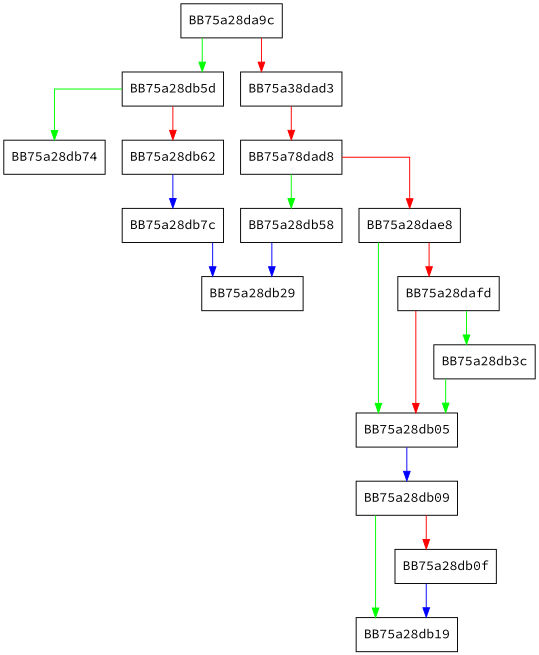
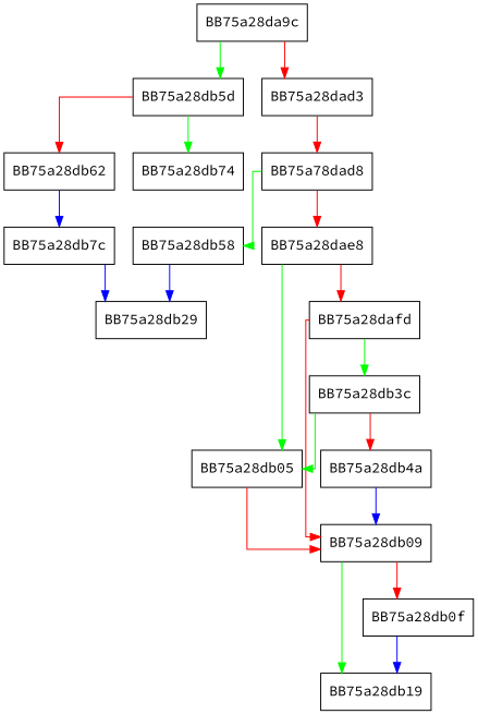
  digraph {
    fontname="Source Code Pro"
    splines=ortho
    node [fontname="Source Code Pro" shape=box]
    edge [color=red fontname="Source Code Pro"]
    BB75a28da9c
    BB75a28db5d
-   BB75a28dad3 [label=BB75a38dad3]
+   BB75a28dad3
    BB75a28db74
    BB75a28db62
    n6 [label=BB75a78dad8]
    BB75a28db7c
    BB75a28db58
    BB75a28dae8
    BB75a28db29
    BB75a28db05
    BB75a28dafd
    BB75a28db09
    BB75a28db3c
    BB75a28db19
    BB75a28db0f
+   BB75a28db4a
    BB75a28da9c -> BB75a28db5d [color=green]
    BB75a28da9c -> BB75a28dad3
    BB75a28db5d -> BB75a28db74 [color=green]
    BB75a28db5d -> BB75a28db62
    BB75a28dad3 -> n6
    BB75a28db62 -> BB75a28db7c [color=blue]
    n6 -> BB75a28db58 [color=green]
    n6 -> BB75a28dae8
    BB75a28db7c -> BB75a28db29 [color=blue]
    BB75a28db58 -> BB75a28db29 [color=blue]
    BB75a28dae8 -> BB75a28db05 [color=green]
    BB75a28dae8 -> BB75a28dafd
-   BB75a28db05 -> BB75a28db09 [color=blue]
-   BB75a28dafd -> BB75a28db05
+   BB75a28db05 -> BB75a28db09
+   BB75a28dafd -> BB75a28db09
    BB75a28dafd -> BB75a28db3c [color=green]
    BB75a28db09 -> BB75a28db19 [color=green]
    BB75a28db09 -> BB75a28db0f
    BB75a28db3c -> BB75a28db05 [color=green]
+   BB75a28db3c -> BB75a28db4a
    BB75a28db0f -> BB75a28db19 [color=blue]
+   BB75a28db4a -> BB75a28db09 [color=blue]
  }
